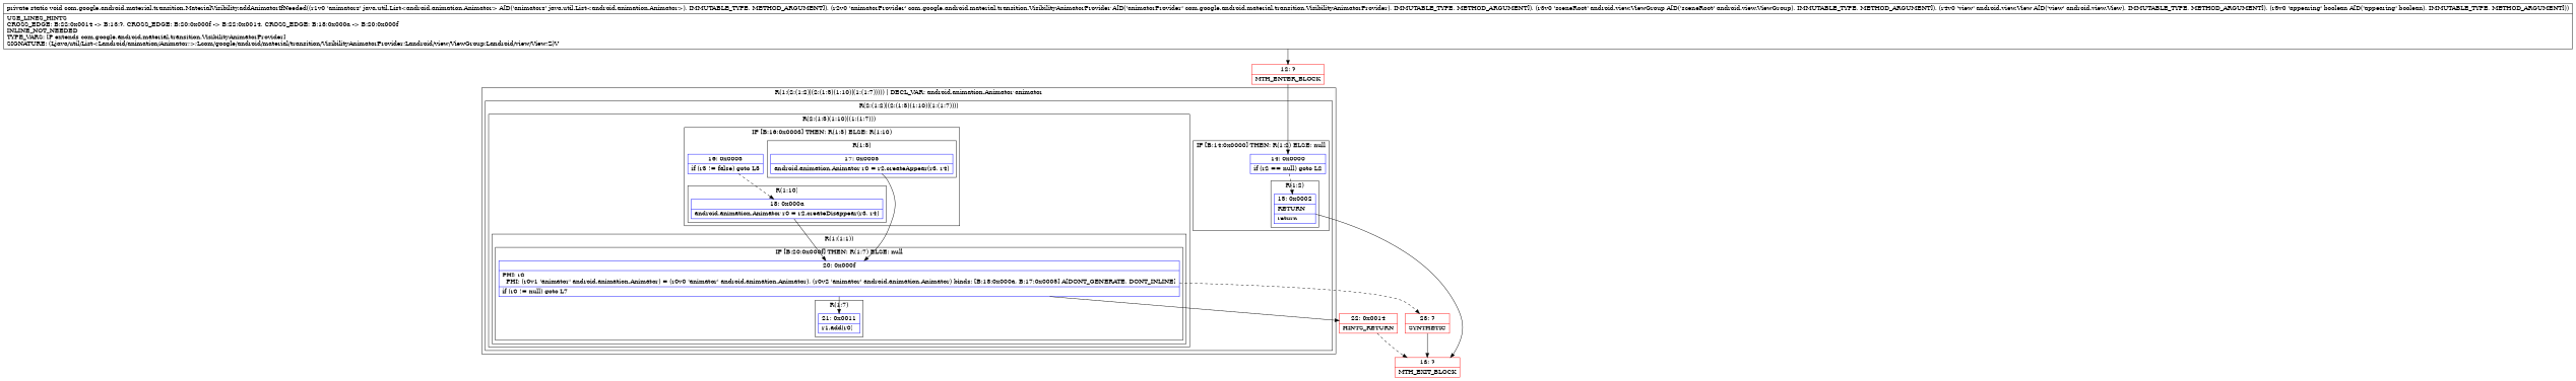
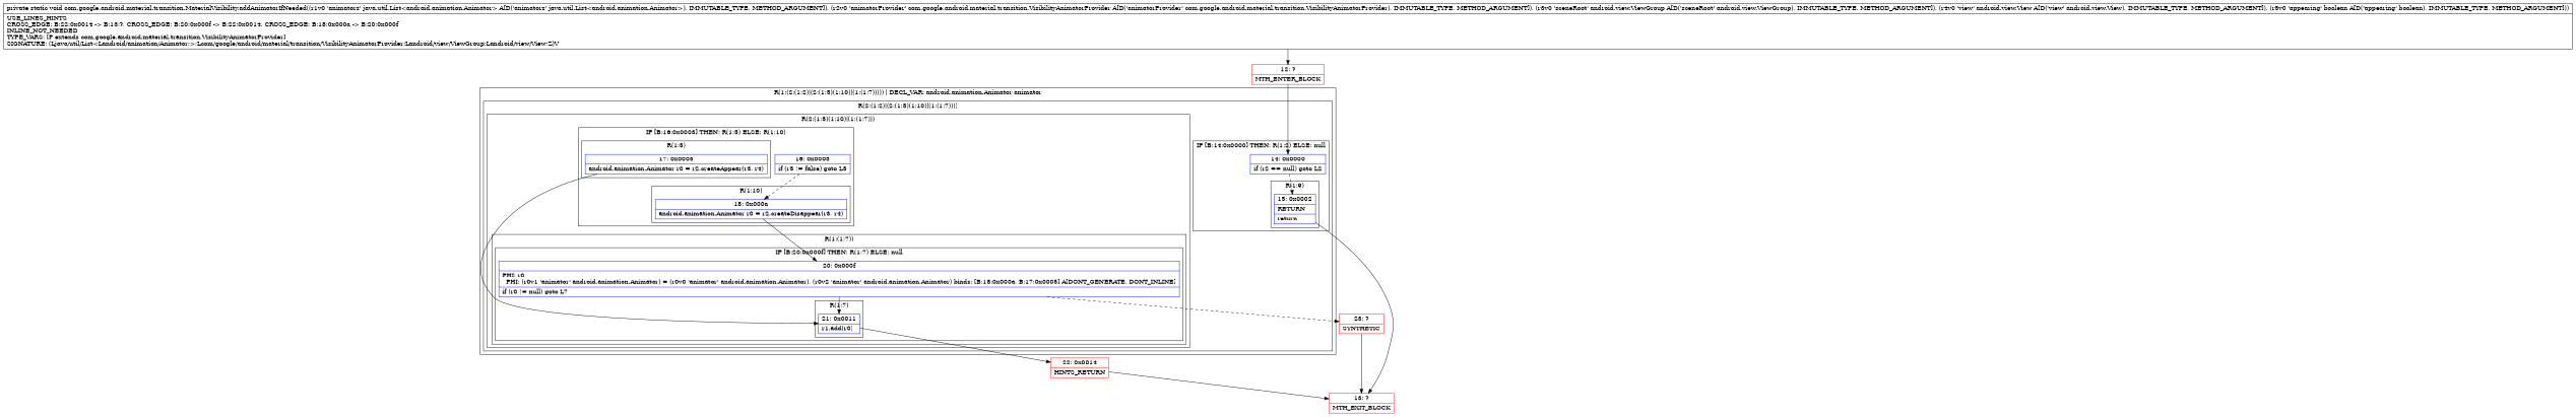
  digraph {
    node [color=blue shape=record]
    n1 [label="{15\:\ 0x0002|RETURN\l|return\l}"]
    n2 [label="{14\:\ 0x0000|if (r2 == null) goto L2\l}"]
    n3 [label="{17\:\ 0x0005|android.animation.Animator r0 = r2.createAppear(r3, r4)\l}"]
    n4 [label="{18\:\ 0x000a|android.animation.Animator r0 = r2.createDisappear(r3, r4)\l}"]
    n5 [label="{16\:\ 0x0003|if (r5 != false) goto L5\l}"]
    n6 [label="{21\:\ 0x0011|r1.add(r0)\l}"]
    n7 [label="{20\:\ 0x000f|PHI: r0 \l  PHI: (r0v1 'animator' android.animation.Animator) = (r0v0 'animator' android.animation.Animator), (r0v2 'animator' android.animation.Animator) binds: [B:18:0x000a, B:17:0x0005] A[DONT_GENERATE, DONT_INLINE]\l|if (r0 != null) goto L7\l}"]
    n8 [color=red label="{13\:\ ?|MTH_EXIT_BLOCK\l}"]
    n9 [color=red label="{22\:\ 0x0014|HINTS_RETURN\l}"]
    n10 [color=red label="{23\:\ ?|SYNTHETIC\l}"]
    n11 [color=red label="{12\:\ ?|MTH_ENTER_BLOCK\l}"]
    n12 [label="{private static void com.google.android.material.transition.MaterialVisibility.addAnimatorIfNeeded((r1v0 'animators' java.util.List\<android.animation.Animator\> A[D('animators' java.util.List\<android.animation.Animator\>), IMMUTABLE_TYPE, METHOD_ARGUMENT]), (r2v0 'animatorProvider' com.google.android.material.transition.VisibilityAnimatorProvider A[D('animatorProvider' com.google.android.material.transition.VisibilityAnimatorProvider), IMMUTABLE_TYPE, METHOD_ARGUMENT]), (r3v0 'sceneRoot' android.view.ViewGroup A[D('sceneRoot' android.view.ViewGroup), IMMUTABLE_TYPE, METHOD_ARGUMENT]), (r4v0 'view' android.view.View A[D('view' android.view.View), IMMUTABLE_TYPE, METHOD_ARGUMENT]), (r5v0 'appearing' boolean A[D('appearing' boolean), IMMUTABLE_TYPE, METHOD_ARGUMENT]))  | USE_LINES_HINTS\lCROSS_EDGE: B:22:0x0014 \-\> B:13:?, CROSS_EDGE: B:20:0x000f \-\> B:22:0x0014, CROSS_EDGE: B:18:0x000a \-\> B:20:0x000f\lINLINE_NOT_NEEDED\lTYPE_VARS: [P extends com.google.android.material.transition.VisibilityAnimatorProvider]\lSIGNATURE: (Ljava\/util\/List\<Landroid\/animation\/Animator;\>;Lcom\/google\/android\/material\/transition\/VisibilityAnimatorProvider;Landroid\/view\/ViewGroup;Landroid\/view\/View;Z)V\l}" color=""]
    subgraph cluster_1 {
      label="R(1:(2:(1:2)|(2:(1:5)(1:10)|(1:(1:7))))) | DECL_VAR: android.animation.Animator animator\l"
      subgraph cluster_2 {
        label="R(2:(1:2)|(2:(1:5)(1:10)|(1:(1:7))))"
        subgraph cluster_3 {
          label="IF [B:14:0x0000] THEN: R(1:2) ELSE: null"
          n2
          subgraph cluster_4 {
-           label="R(1:2)"
+           label="R(1:9)"
            n1
          }
        }
        subgraph cluster_5 {
          label="R(2:(1:5)(1:10)|(1:(1:7)))"
          subgraph cluster_6 {
            label="IF [B:16:0x0003] THEN: R(1:5) ELSE: R(1:10)"
            n5
            subgraph cluster_7 {
              label="R(1:5)"
              n3
            }
            subgraph cluster_8 {
              label="R(1:10)"
              n4
            }
          }
          subgraph cluster_9 {
-           label="R(1:(1:1))"
+           label="R(1:(1:7))"
            subgraph cluster_10 {
              label="IF [B:20:0x000f] THEN: R(1:7) ELSE: null"
              n7
              subgraph cluster_11 {
                label="R(1:7)"
                n6
              }
            }
          }
        }
      }
    }
    n1 -> n8
    n2 -> n1 [style=dashed]
-   n3 -> n7
+   n3 -> n6
    n4 -> n7
    n5 -> n4 [style=dashed]
-   n7 -> n9
+   n6 -> n9
    n7 -> n6
    n7 -> n10 [style=dashed]
-   n9 -> n8 [style=dashed]
+   n9 -> n8
    n10 -> n8
    n11 -> n2
    n12 -> n11
  }
